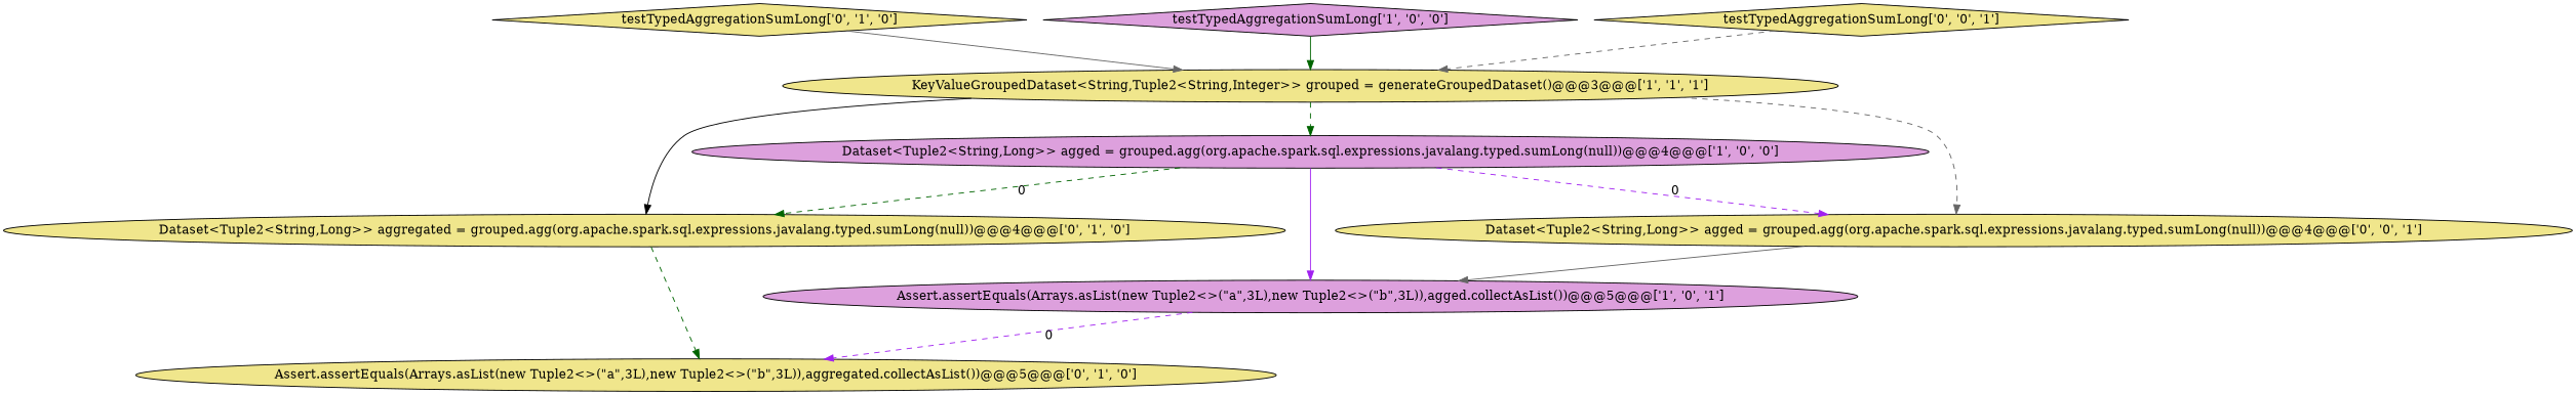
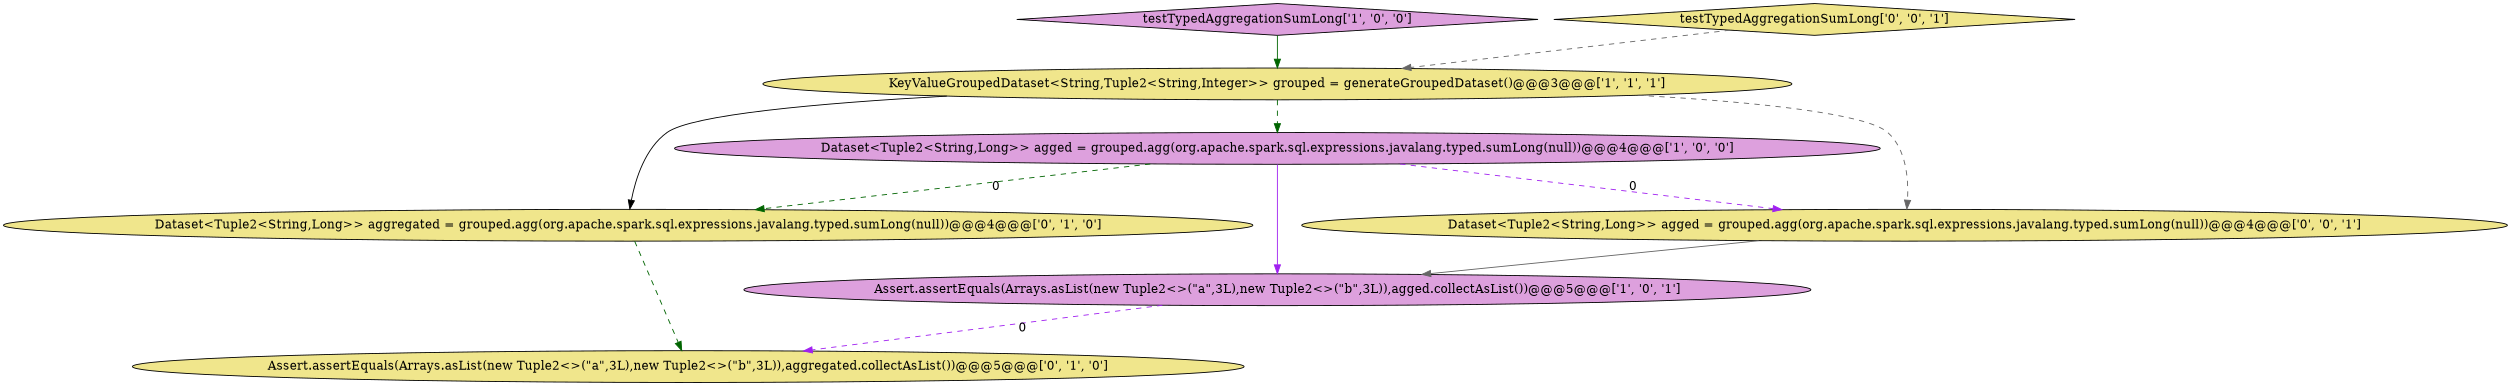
  digraph {
    node [fillcolor=khaki shape=ellipse style=filled]
    edge [style=dashed color=darkgreen]
    n1 [label="KeyValueGroupedDataset<String,Tuple2<String,Integer>> grouped = generateGroupedDataset()@@@3@@@['1', '1', '1']"]
    n2 [label="Dataset<Tuple2<String,Long>> aggregated = grouped.agg(org.apache.spark.sql.expressions.javalang.typed.sumLong(null))@@@4@@@['0', '1', '0']"]
    n3 [fillcolor=plum label="Dataset<Tuple2<String,Long>> agged = grouped.agg(org.apache.spark.sql.expressions.javalang.typed.sumLong(null))@@@4@@@['1', '0', '0']"]
    n4 [label="Dataset<Tuple2<String,Long>> agged = grouped.agg(org.apache.spark.sql.expressions.javalang.typed.sumLong(null))@@@4@@@['0', '0', '1']"]
    n5 [label="Assert.assertEquals(Arrays.asList(new Tuple2<>(\"a\",3L),new Tuple2<>(\"b\",3L)),aggregated.collectAsList())@@@5@@@['0', '1', '0']"]
-   n6 [label="testTypedAggregationSumLong['0', '1', '0']" shape=diamond]
    n7 [fillcolor=plum label="Assert.assertEquals(Arrays.asList(new Tuple2<>(\"a\",3L),new Tuple2<>(\"b\",3L)),agged.collectAsList())@@@5@@@['1', '0', '1']"]
    n8 [fillcolor=plum label="testTypedAggregationSumLong['1', '0', '0']" shape=diamond]
    n9 [label="testTypedAggregationSumLong['0', '0', '1']" shape=diamond]
    n1 -> n2 [style=solid color=black]
    n1 -> n3
    n1 -> n4 [color=gray40]
    n2 -> n5
    n3 -> n2 [label=0]
    n3 -> n4 [label=0 color=purple]
    n3 -> n7 [style=solid color=purple]
    n4 -> n7 [style=solid color=gray40]
-   n6 -> n1 [style=solid color=gray40]
    n7 -> n5 [label=0 color=purple]
    n8 -> n1 [style=solid]
    n9 -> n1 [color=gray40]
  }
